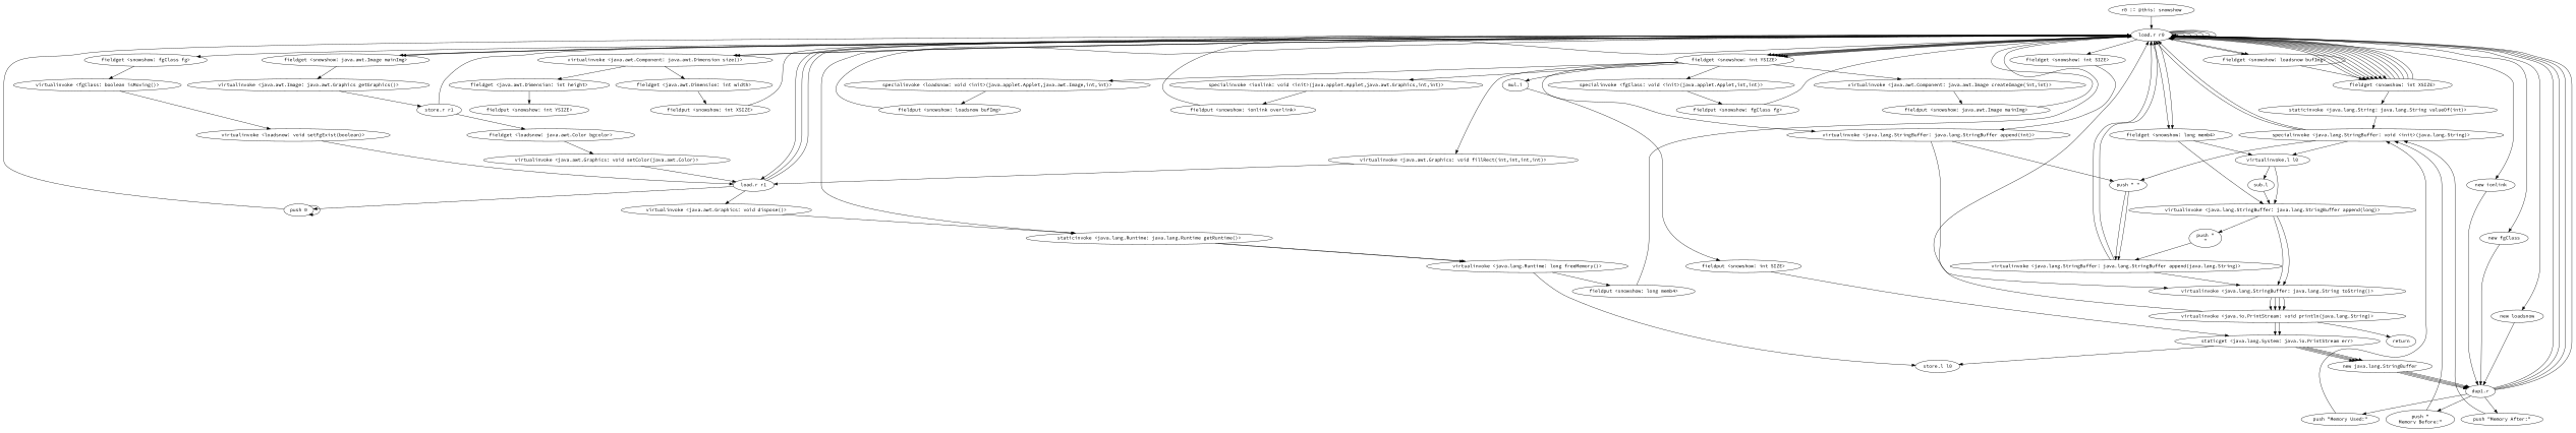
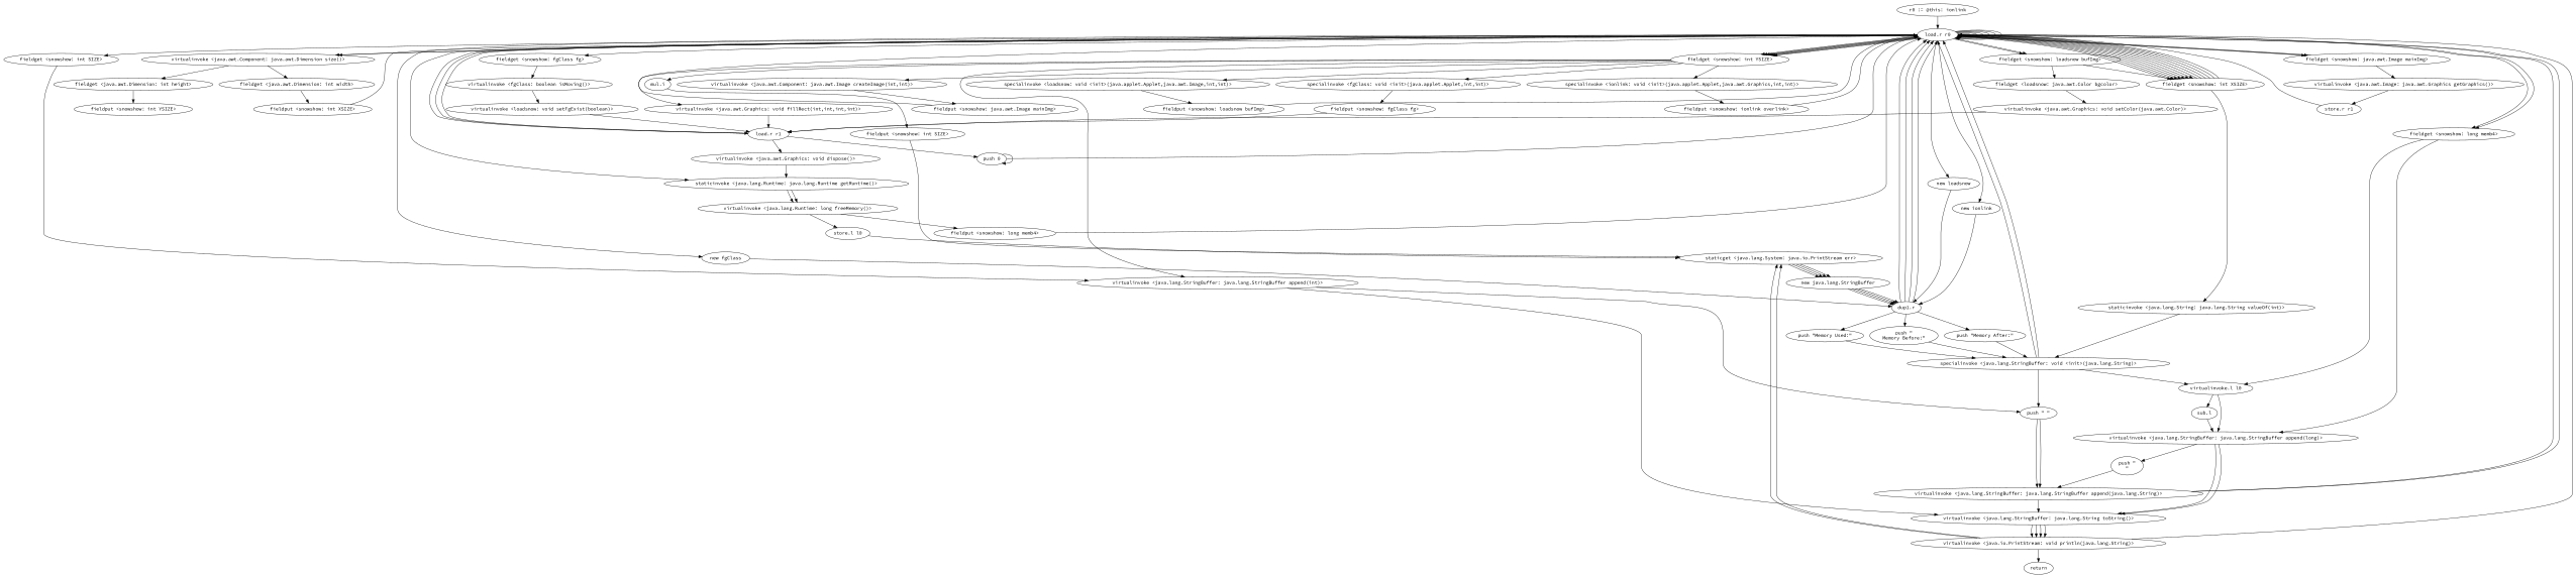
  digraph {
    fontname="Source Code Pro"
    node [fontname="Source Code Pro"]
    edge [fontname="Source Code Pro"]
-   "r0 := @this: snowshow"
+   "r0 := @this: snowshow" [label="r0 := @this: ionlink"]
    "load.r r0"
    "staticinvoke <java.lang.Runtime: java.lang.Runtime getRuntime()>"
    "virtualinvoke <java.awt.Component: java.awt.Dimension size()>"
    "fieldget <snowshow: int XSIZE>"
    "fieldget <snowshow: int YSIZE>"
    "fieldget <snowshow: int SIZE>"
    "fieldget <snowshow: java.awt.Image mainImg>"
    "new loadsnow"
    "new ionlink"
    "load.r r1"
    "new fgClass"
    "fieldget <snowshow: loadsnow bufImg>"
    "fieldget <snowshow: fgClass fg>"
    "fieldget <snowshow: long memb4>"
    "virtualinvoke <java.lang.Runtime: long freeMemory()>"
    "fieldget <java.awt.Dimension: int width>"
    "fieldget <java.awt.Dimension: int height>"
    "staticinvoke <java.lang.String: java.lang.String valueOf(int)>"
    "mul.i"
    "virtualinvoke <java.lang.StringBuffer: java.lang.StringBuffer append(int)>"
    "virtualinvoke <java.awt.Component: java.awt.Image createImage(int,int)>"
    "specialinvoke <loadsnow: void <init>(java.applet.Applet,java.awt.Image,int,int)>"
    "specialinvoke <ionlink: void <init>(java.applet.Applet,java.awt.Graphics,int,int)>"
    "specialinvoke <fgClass: void <init>(java.applet.Applet,int,int)>"
    "virtualinvoke <java.awt.Graphics: void fillRect(int,int,int,int)>"
    "virtualinvoke <java.awt.Image: java.awt.Graphics getGraphics()>"
    "dup1.r"
    "push 0"
    "virtualinvoke <java.awt.Graphics: void dispose()>"
    "fieldget <loadsnow: java.awt.Color bgcolor>"
    "virtualinvoke <fgClass: boolean isMoving()>"
    n33 [label="virtualinvoke.l l0"]
    "virtualinvoke <java.lang.StringBuffer: java.lang.StringBuffer append(long)>"
    "fieldput <snowshow: long memb4>"
    "store.l l0"
    "staticget <java.lang.System: java.io.PrintStream err>"
    "fieldput <snowshow: int XSIZE>"
    "fieldput <snowshow: int YSIZE>"
    "specialinvoke <java.lang.StringBuffer: void <init>(java.lang.String)>"
    "fieldput <snowshow: int SIZE>"
    "push \" \""
    "virtualinvoke <java.lang.StringBuffer: java.lang.String toString()>"
    "fieldput <snowshow: java.awt.Image mainImg>"
    "fieldput <snowshow: loadsnow bufImg>"
    "fieldput <snowshow: ionlink overlink>"
    "fieldput <snowshow: fgClass fg>"
    "new java.lang.StringBuffer"
    "push \"\nMemory Before:\""
    "push \"Memory After:\""
    "push \"Memory Used:\""
    "virtualinvoke <java.lang.StringBuffer: java.lang.StringBuffer append(java.lang.String)>"
    "sub.l"
    "virtualinvoke <java.io.PrintStream: void println(java.lang.String)>"
    return
    "store.r r1"
    "virtualinvoke <java.awt.Graphics: void setColor(java.awt.Color)>"
    "virtualinvoke <loadsnow: void setFgExist(boolean)>"
    "push \"\n\""
    "r0 := @this: snowshow" -> "load.r r0"
    "load.r r0" -> "load.r r0"
    "load.r r0" -> "load.r r0"
    "load.r r0" -> "load.r r0"
    "load.r r0" -> "load.r r0"
    "load.r r0" -> "load.r r0"
    "load.r r0" -> "load.r r0"
    "load.r r0" -> "load.r r0"
    "load.r r0" -> "staticinvoke <java.lang.Runtime: java.lang.Runtime getRuntime()>"
    "load.r r0" -> "virtualinvoke <java.awt.Component: java.awt.Dimension size()>"
    "load.r r0" -> "virtualinvoke <java.awt.Component: java.awt.Dimension size()>"
    "load.r r0" -> "fieldget <snowshow: int XSIZE>"
    "load.r r0" -> "fieldget <snowshow: int XSIZE>"
    "load.r r0" -> "fieldget <snowshow: int XSIZE>"
    "load.r r0" -> "fieldget <snowshow: int XSIZE>"
    "load.r r0" -> "fieldget <snowshow: int XSIZE>"
    "load.r r0" -> "fieldget <snowshow: int XSIZE>"
    "load.r r0" -> "fieldget <snowshow: int XSIZE>"
    "load.r r0" -> "fieldget <snowshow: int YSIZE>"
    "load.r r0" -> "fieldget <snowshow: int YSIZE>"
    "load.r r0" -> "fieldget <snowshow: int YSIZE>"
    "load.r r0" -> "fieldget <snowshow: int YSIZE>"
    "load.r r0" -> "fieldget <snowshow: int YSIZE>"
    "load.r r0" -> "fieldget <snowshow: int YSIZE>"
    "load.r r0" -> "fieldget <snowshow: int YSIZE>"
    "load.r r0" -> "fieldget <snowshow: int SIZE>"
    "load.r r0" -> "fieldget <snowshow: java.awt.Image mainImg>"
    "load.r r0" -> "fieldget <snowshow: java.awt.Image mainImg>"
    "load.r r0" -> "new loadsnow"
    "load.r r0" -> "new ionlink"
    "load.r r0" -> "load.r r1"
    "load.r r0" -> "new fgClass"
    "load.r r0" -> "fieldget <snowshow: loadsnow bufImg>"
    "load.r r0" -> "fieldget <snowshow: loadsnow bufImg>"
    "load.r r0" -> "fieldget <snowshow: fgClass fg>"
    "load.r r0" -> "fieldget <snowshow: long memb4>"
    "load.r r0" -> "fieldget <snowshow: long memb4>"
    "staticinvoke <java.lang.Runtime: java.lang.Runtime getRuntime()>" -> "virtualinvoke <java.lang.Runtime: long freeMemory()>"
    "staticinvoke <java.lang.Runtime: java.lang.Runtime getRuntime()>" -> "virtualinvoke <java.lang.Runtime: long freeMemory()>"
    "virtualinvoke <java.awt.Component: java.awt.Dimension size()>" -> "fieldget <java.awt.Dimension: int width>"
    "virtualinvoke <java.awt.Component: java.awt.Dimension size()>" -> "fieldget <java.awt.Dimension: int height>"
    "fieldget <snowshow: int XSIZE>" -> "load.r r0"
    "fieldget <snowshow: int XSIZE>" -> "load.r r0"
    "fieldget <snowshow: int XSIZE>" -> "load.r r0"
    "fieldget <snowshow: int XSIZE>" -> "load.r r0"
    "fieldget <snowshow: int XSIZE>" -> "load.r r0"
    "fieldget <snowshow: int XSIZE>" -> "load.r r0"
    "fieldget <snowshow: int XSIZE>" -> "staticinvoke <java.lang.String: java.lang.String valueOf(int)>"
    "fieldget <snowshow: int YSIZE>" -> "mul.i"
    "fieldget <snowshow: int YSIZE>" -> "virtualinvoke <java.lang.StringBuffer: java.lang.StringBuffer append(int)>"
    "fieldget <snowshow: int YSIZE>" -> "virtualinvoke <java.awt.Component: java.awt.Image createImage(int,int)>"
    "fieldget <snowshow: int YSIZE>" -> "specialinvoke <loadsnow: void <init>(java.applet.Applet,java.awt.Image,int,int)>"
    "fieldget <snowshow: int YSIZE>" -> "specialinvoke <ionlink: void <init>(java.applet.Applet,java.awt.Graphics,int,int)>"
    "fieldget <snowshow: int YSIZE>" -> "specialinvoke <fgClass: void <init>(java.applet.Applet,int,int)>"
    "fieldget <snowshow: int YSIZE>" -> "virtualinvoke <java.awt.Graphics: void fillRect(int,int,int,int)>"
    "fieldget <snowshow: int SIZE>" -> "virtualinvoke <java.lang.StringBuffer: java.lang.StringBuffer append(int)>"
    "fieldget <snowshow: java.awt.Image mainImg>" -> "load.r r0"
    "fieldget <snowshow: java.awt.Image mainImg>" -> "virtualinvoke <java.awt.Image: java.awt.Graphics getGraphics()>"
    "new loadsnow" -> "dup1.r"
    "new ionlink" -> "dup1.r"
    "load.r r1" -> "load.r r0"
    "load.r r1" -> "load.r r0"
    "load.r r1" -> "push 0"
    "load.r r1" -> "virtualinvoke <java.awt.Graphics: void dispose()>"
    "new fgClass" -> "dup1.r"
    "fieldget <snowshow: loadsnow bufImg>" -> "fieldget <snowshow: int XSIZE>"
-   "store.r r1" -> "fieldget <loadsnow: java.awt.Color bgcolor>"
+   "fieldget <snowshow: loadsnow bufImg>" -> "fieldget <loadsnow: java.awt.Color bgcolor>"
    "fieldget <snowshow: fgClass fg>" -> "virtualinvoke <fgClass: boolean isMoving()>"
    "fieldget <snowshow: long memb4>" -> n33
    "fieldget <snowshow: long memb4>" -> "virtualinvoke <java.lang.StringBuffer: java.lang.StringBuffer append(long)>"
    "virtualinvoke <java.lang.Runtime: long freeMemory()>" -> "fieldput <snowshow: long memb4>"
    "virtualinvoke <java.lang.Runtime: long freeMemory()>" -> "store.l l0"
    "fieldget <java.awt.Dimension: int width>" -> "fieldput <snowshow: int XSIZE>"
    "fieldget <java.awt.Dimension: int height>" -> "fieldput <snowshow: int YSIZE>"
    "staticinvoke <java.lang.String: java.lang.String valueOf(int)>" -> "specialinvoke <java.lang.StringBuffer: void <init>(java.lang.String)>"
    "mul.i" -> "fieldput <snowshow: int SIZE>"
    "virtualinvoke <java.lang.StringBuffer: java.lang.StringBuffer append(int)>" -> "push \" \""
    "virtualinvoke <java.lang.StringBuffer: java.lang.StringBuffer append(int)>" -> "virtualinvoke <java.lang.StringBuffer: java.lang.String toString()>"
    "virtualinvoke <java.awt.Component: java.awt.Image createImage(int,int)>" -> "fieldput <snowshow: java.awt.Image mainImg>"
    "specialinvoke <loadsnow: void <init>(java.applet.Applet,java.awt.Image,int,int)>" -> "fieldput <snowshow: loadsnow bufImg>"
    "specialinvoke <ionlink: void <init>(java.applet.Applet,java.awt.Graphics,int,int)>" -> "fieldput <snowshow: ionlink overlink>"
    "specialinvoke <fgClass: void <init>(java.applet.Applet,int,int)>" -> "fieldput <snowshow: fgClass fg>"
    "virtualinvoke <java.awt.Graphics: void fillRect(int,int,int,int)>" -> "load.r r1"
    "virtualinvoke <java.awt.Image: java.awt.Graphics getGraphics()>" -> "store.r r1"
    "dup1.r" -> "load.r r0"
    "dup1.r" -> "load.r r0"
    "dup1.r" -> "load.r r0"
    "dup1.r" -> "load.r r0"
    "dup1.r" -> "push \"\nMemory Before:\""
    "dup1.r" -> "push \"Memory After:\""
    "dup1.r" -> "push \"Memory Used:\""
    "push 0" -> "load.r r0"
    "push 0" -> "push 0"
    "virtualinvoke <java.awt.Graphics: void dispose()>" -> "staticinvoke <java.lang.Runtime: java.lang.Runtime getRuntime()>"
    "fieldget <loadsnow: java.awt.Color bgcolor>" -> "virtualinvoke <java.awt.Graphics: void setColor(java.awt.Color)>"
    "virtualinvoke <fgClass: boolean isMoving()>" -> "virtualinvoke <loadsnow: void setFgExist(boolean)>"
    n33 -> "virtualinvoke <java.lang.StringBuffer: java.lang.StringBuffer append(long)>"
    n33 -> "sub.l"
    "virtualinvoke <java.lang.StringBuffer: java.lang.StringBuffer append(long)>" -> "virtualinvoke <java.lang.StringBuffer: java.lang.String toString()>"
    "virtualinvoke <java.lang.StringBuffer: java.lang.StringBuffer append(long)>" -> "virtualinvoke <java.lang.StringBuffer: java.lang.String toString()>"
    "virtualinvoke <java.lang.StringBuffer: java.lang.StringBuffer append(long)>" -> "push \"\n\""
    "fieldput <snowshow: long memb4>" -> "load.r r0"
-   "staticget <java.lang.System: java.io.PrintStream err>" -> "store.l l0"
+   "store.l l0" -> "staticget <java.lang.System: java.io.PrintStream err>"
    "staticget <java.lang.System: java.io.PrintStream err>" -> "new java.lang.StringBuffer"
    "staticget <java.lang.System: java.io.PrintStream err>" -> "new java.lang.StringBuffer"
    "staticget <java.lang.System: java.io.PrintStream err>" -> "new java.lang.StringBuffer"
    "staticget <java.lang.System: java.io.PrintStream err>" -> "new java.lang.StringBuffer"
    "fieldput <snowshow: int XSIZE>" -> "load.r r0"
    "specialinvoke <java.lang.StringBuffer: void <init>(java.lang.String)>" -> "load.r r0"
    "specialinvoke <java.lang.StringBuffer: void <init>(java.lang.String)>" -> "load.r r0"
    "specialinvoke <java.lang.StringBuffer: void <init>(java.lang.String)>" -> n33
    "specialinvoke <java.lang.StringBuffer: void <init>(java.lang.String)>" -> "push \" \""
    "fieldput <snowshow: int SIZE>" -> "staticget <java.lang.System: java.io.PrintStream err>"
    "push \" \"" -> "virtualinvoke <java.lang.StringBuffer: java.lang.StringBuffer append(java.lang.String)>"
    "push \" \"" -> "virtualinvoke <java.lang.StringBuffer: java.lang.StringBuffer append(java.lang.String)>"
    "virtualinvoke <java.lang.StringBuffer: java.lang.String toString()>" -> "virtualinvoke <java.io.PrintStream: void println(java.lang.String)>"
    "virtualinvoke <java.lang.StringBuffer: java.lang.String toString()>" -> "virtualinvoke <java.io.PrintStream: void println(java.lang.String)>"
    "virtualinvoke <java.lang.StringBuffer: java.lang.String toString()>" -> "virtualinvoke <java.io.PrintStream: void println(java.lang.String)>"
    "virtualinvoke <java.lang.StringBuffer: java.lang.String toString()>" -> "virtualinvoke <java.io.PrintStream: void println(java.lang.String)>"
    "fieldput <snowshow: java.awt.Image mainImg>" -> "load.r r0"
    "fieldput <snowshow: loadsnow bufImg>" -> "load.r r0"
    "fieldput <snowshow: ionlink overlink>" -> "load.r r0"
-   "fieldput <snowshow: fgClass fg>" -> "load.r r0"
+   "fieldput <snowshow: fgClass fg>" -> "load.r r1"
    "new java.lang.StringBuffer" -> "dup1.r"
    "new java.lang.StringBuffer" -> "dup1.r"
    "new java.lang.StringBuffer" -> "dup1.r"
    "new java.lang.StringBuffer" -> "dup1.r"
    "push \"\nMemory Before:\"" -> "specialinvoke <java.lang.StringBuffer: void <init>(java.lang.String)>"
    "push \"Memory After:\"" -> "specialinvoke <java.lang.StringBuffer: void <init>(java.lang.String)>"
    "push \"Memory Used:\"" -> "specialinvoke <java.lang.StringBuffer: void <init>(java.lang.String)>"
    "virtualinvoke <java.lang.StringBuffer: java.lang.StringBuffer append(java.lang.String)>" -> "load.r r0"
    "virtualinvoke <java.lang.StringBuffer: java.lang.StringBuffer append(java.lang.String)>" -> "load.r r0"
    "virtualinvoke <java.lang.StringBuffer: java.lang.StringBuffer append(java.lang.String)>" -> "virtualinvoke <java.lang.StringBuffer: java.lang.String toString()>"
    "sub.l" -> "virtualinvoke <java.lang.StringBuffer: java.lang.StringBuffer append(long)>"
    "virtualinvoke <java.io.PrintStream: void println(java.lang.String)>" -> "load.r r0"
    "virtualinvoke <java.io.PrintStream: void println(java.lang.String)>" -> "staticget <java.lang.System: java.io.PrintStream err>"
    "virtualinvoke <java.io.PrintStream: void println(java.lang.String)>" -> "staticget <java.lang.System: java.io.PrintStream err>"
    "virtualinvoke <java.io.PrintStream: void println(java.lang.String)>" -> return
    "store.r r1" -> "load.r r0"
    "virtualinvoke <java.awt.Graphics: void setColor(java.awt.Color)>" -> "load.r r1"
    "virtualinvoke <loadsnow: void setFgExist(boolean)>" -> "load.r r1"
    "push \"\n\"" -> "virtualinvoke <java.lang.StringBuffer: java.lang.StringBuffer append(java.lang.String)>"
  }
